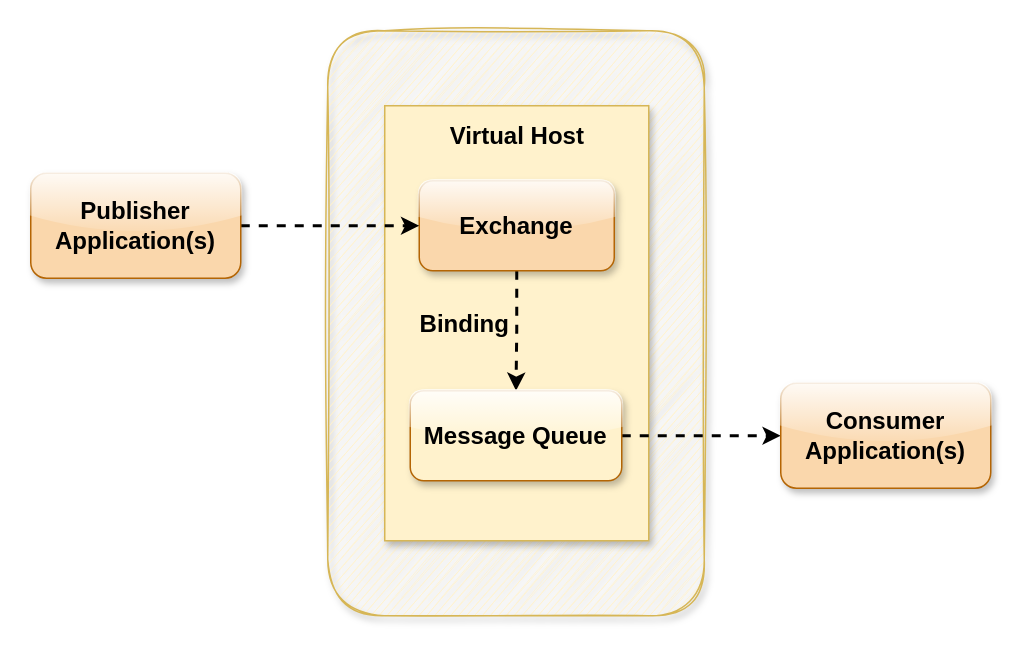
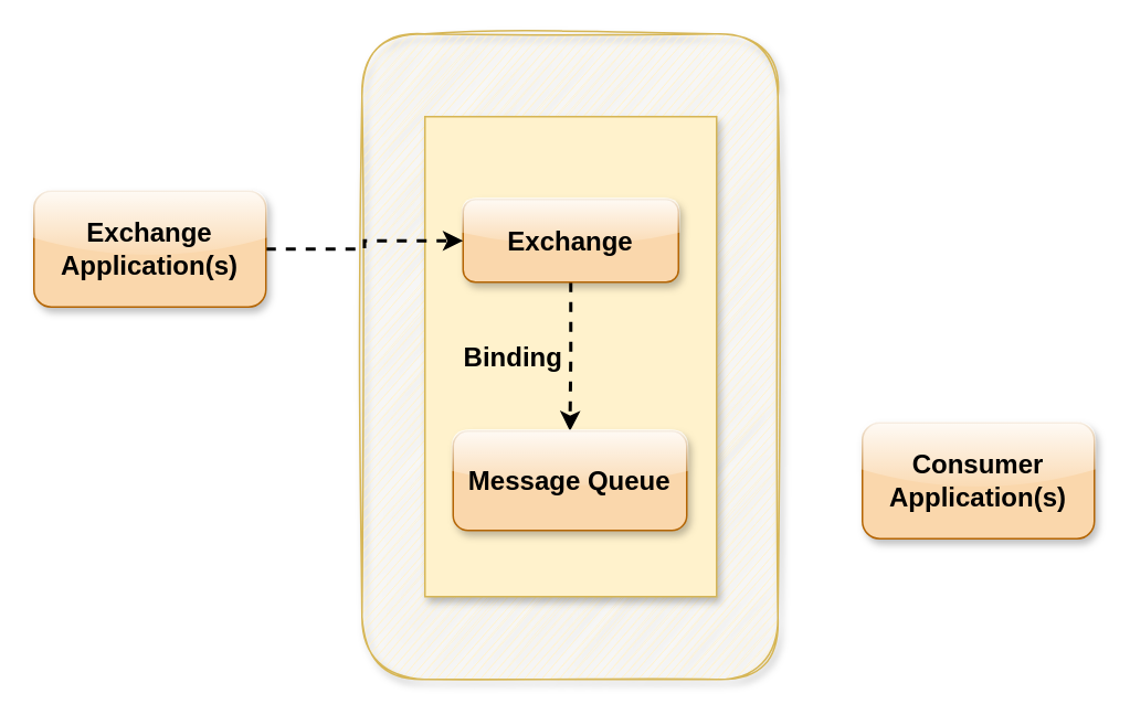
  <mxCell id="0" />
  <mxCell id="1" parent="0" />
  <mxCell id="2" value="" style="rounded=1;whiteSpace=wrap;html=1;sketch=1;shadow=1;fillColor=#fff2cc;strokeColor=#d6b656;glass=0;" vertex="1" parent="1"><mxGeometry x="218" y="20" width="251" height="390" as="geometry" /></mxCell>
  <mxCell id="3" value="" style="rounded=0;whiteSpace=wrap;html=1;sketch=0;shadow=1;fillColor=#fff2cc;strokeColor=#d6b656;glass=0;" vertex="1" parent="1"><mxGeometry x="256" y="70" width="176" height="290" as="geometry" /></mxCell>
- <mxCell id="4" value="Virtual Host" style="text;html=1;align=center;verticalAlign=middle;resizable=0;points=[];autosize=1;strokeColor=none;fillColor=none;fontSize=16;fontStyle=1" vertex="1" parent="1"><mxGeometry x="294" y="80" width="100" height="20" as="geometry" /></mxCell>
  <mxCell id="5" value="" style="edgeStyle=orthogonalEdgeStyle;rounded=0;orthogonalLoop=1;jettySize=auto;html=1;fontSize=16;dashed=1;strokeWidth=2;" edge="1" parent="1" source="6" target="8"><mxGeometry relative="1" as="geometry" /></mxCell>
- <mxCell id="6" value="Exchange" style="rounded=1;whiteSpace=wrap;html=1;fontSize=16;fontStyle=1;fillColor=#fad7ac;strokeColor=#b46504;glass=1;shadow=1;sketch=0;" vertex="1" parent="1"><mxGeometry x="279" y="120" width="130" height="60" as="geometry" /></mxCell>
- <mxCell id="7" value="" style="edgeStyle=orthogonalEdgeStyle;rounded=0;orthogonalLoop=1;jettySize=auto;html=1;dashed=1;fontSize=16;strokeWidth=2;" edge="1" parent="1" source="8" target="12"><mxGeometry relative="1" as="geometry" /></mxCell>
- <mxCell id="8" value="Message Queue" style="rounded=1;whiteSpace=wrap;html=1;fontSize=16;fontStyle=1;fillColor=#fff2cc;strokeColor=#b46504;glass=1;shadow=1;sketch=0;" vertex="1" parent="1"><mxGeometry x="273" y="260" width="141" height="60" as="geometry" /></mxCell>
+ <mxCell id="6" value="Exchange" style="rounded=1;whiteSpace=wrap;html=1;fontSize=16;fontStyle=1;fillColor=#fad7ac;strokeColor=#b46504;glass=1;shadow=1;sketch=0;" vertex="1" parent="1"><mxGeometry x="279" y="120" width="130" height="50" as="geometry" /></mxCell>
+ <mxCell id="8" value="Message Queue" style="rounded=1;whiteSpace=wrap;html=1;fontSize=16;fontStyle=1;fillColor=#fad7ac;strokeColor=#b46504;glass=1;shadow=1;sketch=0;" vertex="1" parent="1"><mxGeometry x="273" y="260" width="141" height="60" as="geometry" /></mxCell>
  <mxCell id="9" value="Binding" style="text;html=1;align=center;verticalAlign=middle;resizable=0;points=[];autosize=1;fontSize=16;fontStyle=1" vertex="1" parent="1"><mxGeometry x="274" y="205" width="70" height="20" as="geometry" /></mxCell>
  <mxCell id="10" value="" style="edgeStyle=orthogonalEdgeStyle;rounded=0;orthogonalLoop=1;jettySize=auto;html=1;fontSize=16;dashed=1;strokeWidth=2;" edge="1" parent="1" source="11" target="6"><mxGeometry relative="1" as="geometry" /></mxCell>
- <mxCell id="11" value="Publisher&lt;br&gt;Application(s)" style="rounded=1;whiteSpace=wrap;html=1;fontSize=16;fontStyle=1;fillColor=#fad7ac;strokeColor=#b46504;glass=1;shadow=1;sketch=0;" vertex="1" parent="1"><mxGeometry x="20" y="115" width="140" height="70" as="geometry" /></mxCell>
+ <mxCell id="11" value="Exchange&lt;br&gt;Application(s)" style="rounded=1;whiteSpace=wrap;html=1;fontSize=16;fontStyle=1;fillColor=#fad7ac;strokeColor=#b46504;glass=1;shadow=1;sketch=0;" vertex="1" parent="1"><mxGeometry x="20" y="115" width="140" height="70" as="geometry" /></mxCell>
  <mxCell id="12" value="Consumer&lt;br&gt;Application(s)" style="rounded=1;whiteSpace=wrap;html=1;fontSize=16;fontStyle=1;fillColor=#fad7ac;strokeColor=#b46504;glass=1;shadow=1;sketch=0;" vertex="1" parent="1"><mxGeometry x="520" y="255" width="140" height="70" as="geometry" /></mxCell>
